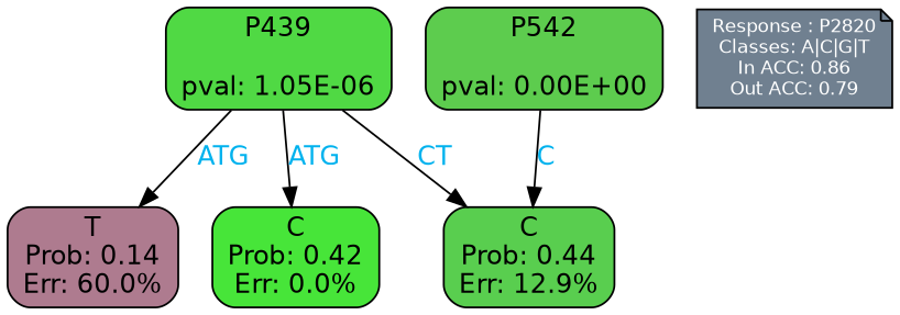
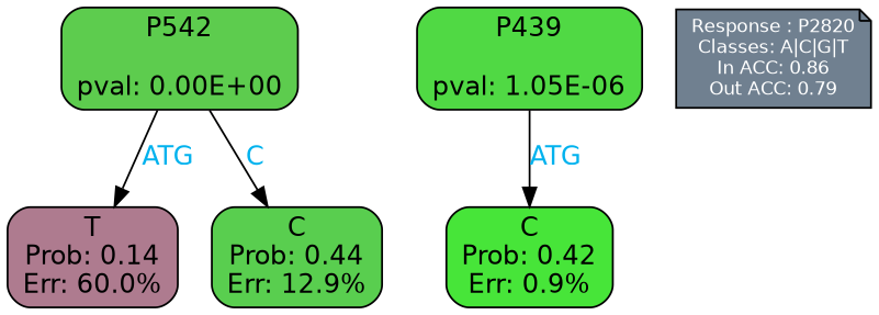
  digraph {
    ranksep=equally
    splines=polylines
    node [color=black fontname=helvetica shape=box style="filled, rounded"]
    edge [fontcolor=deepskyblue2 fontname=helvetica]
    n1 [fillcolor="#ae7b8f" label="T\nProb: 0.14\nErr: 60.0%"]
-   n2 [fillcolor="#47e539" label="C\nProb: 0.42\nErr: 0.0%"]
+   n2 [fillcolor="#47e539" label="C\nProb: 0.42\nErr: 0.9%"]
    n3 [fillcolor="#59ce4f" label="C\nProb: 0.44\nErr: 12.9%"]
    n4 [align=left fillcolor=slategray fontcolor=white fontsize=10 label="Response : P2820\nClasses: A|C|G|T\nIn ACC: 0.86\nOut ACC: 0.79\n" shape=note style=filled]
    n5 [fillcolor="#5dcc4e" label="P542\n\npval: 0.00E+00"]
    n6 [fillcolor="#50d944" label="P439\n\npval: 1.05E-06"]
    subgraph sub_1 {
      rank=same
      n1
      n2
      n3
    }
    subgraph sub_2 {
      rank=same
      n4
      n5
    }
-   n6 -> n1 [label=ATG]
+   n5 -> n1 [label=ATG]
    n5 -> n3 [label=C]
    n6 -> n2 [label=ATG]
-   n6 -> n3 [label=CT]
  }
